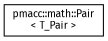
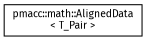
  digraph {
    rankdir=LR
    fontname="Fira Sans"
-   n1 [color=black fillcolor=white fontname="Fira Sans" fontsize=10 height=0.2 label="pmacc::math::Pair\l\< T_Pair \>" shape=record style=filled width=0.4]
+   n1 [color=black fillcolor=white fontname="Fira Sans" fontsize=10 height=0.2 label="pmacc::math::AlignedData\l\< T_Pair \>" shape=record style=filled width=0.4]
  }
